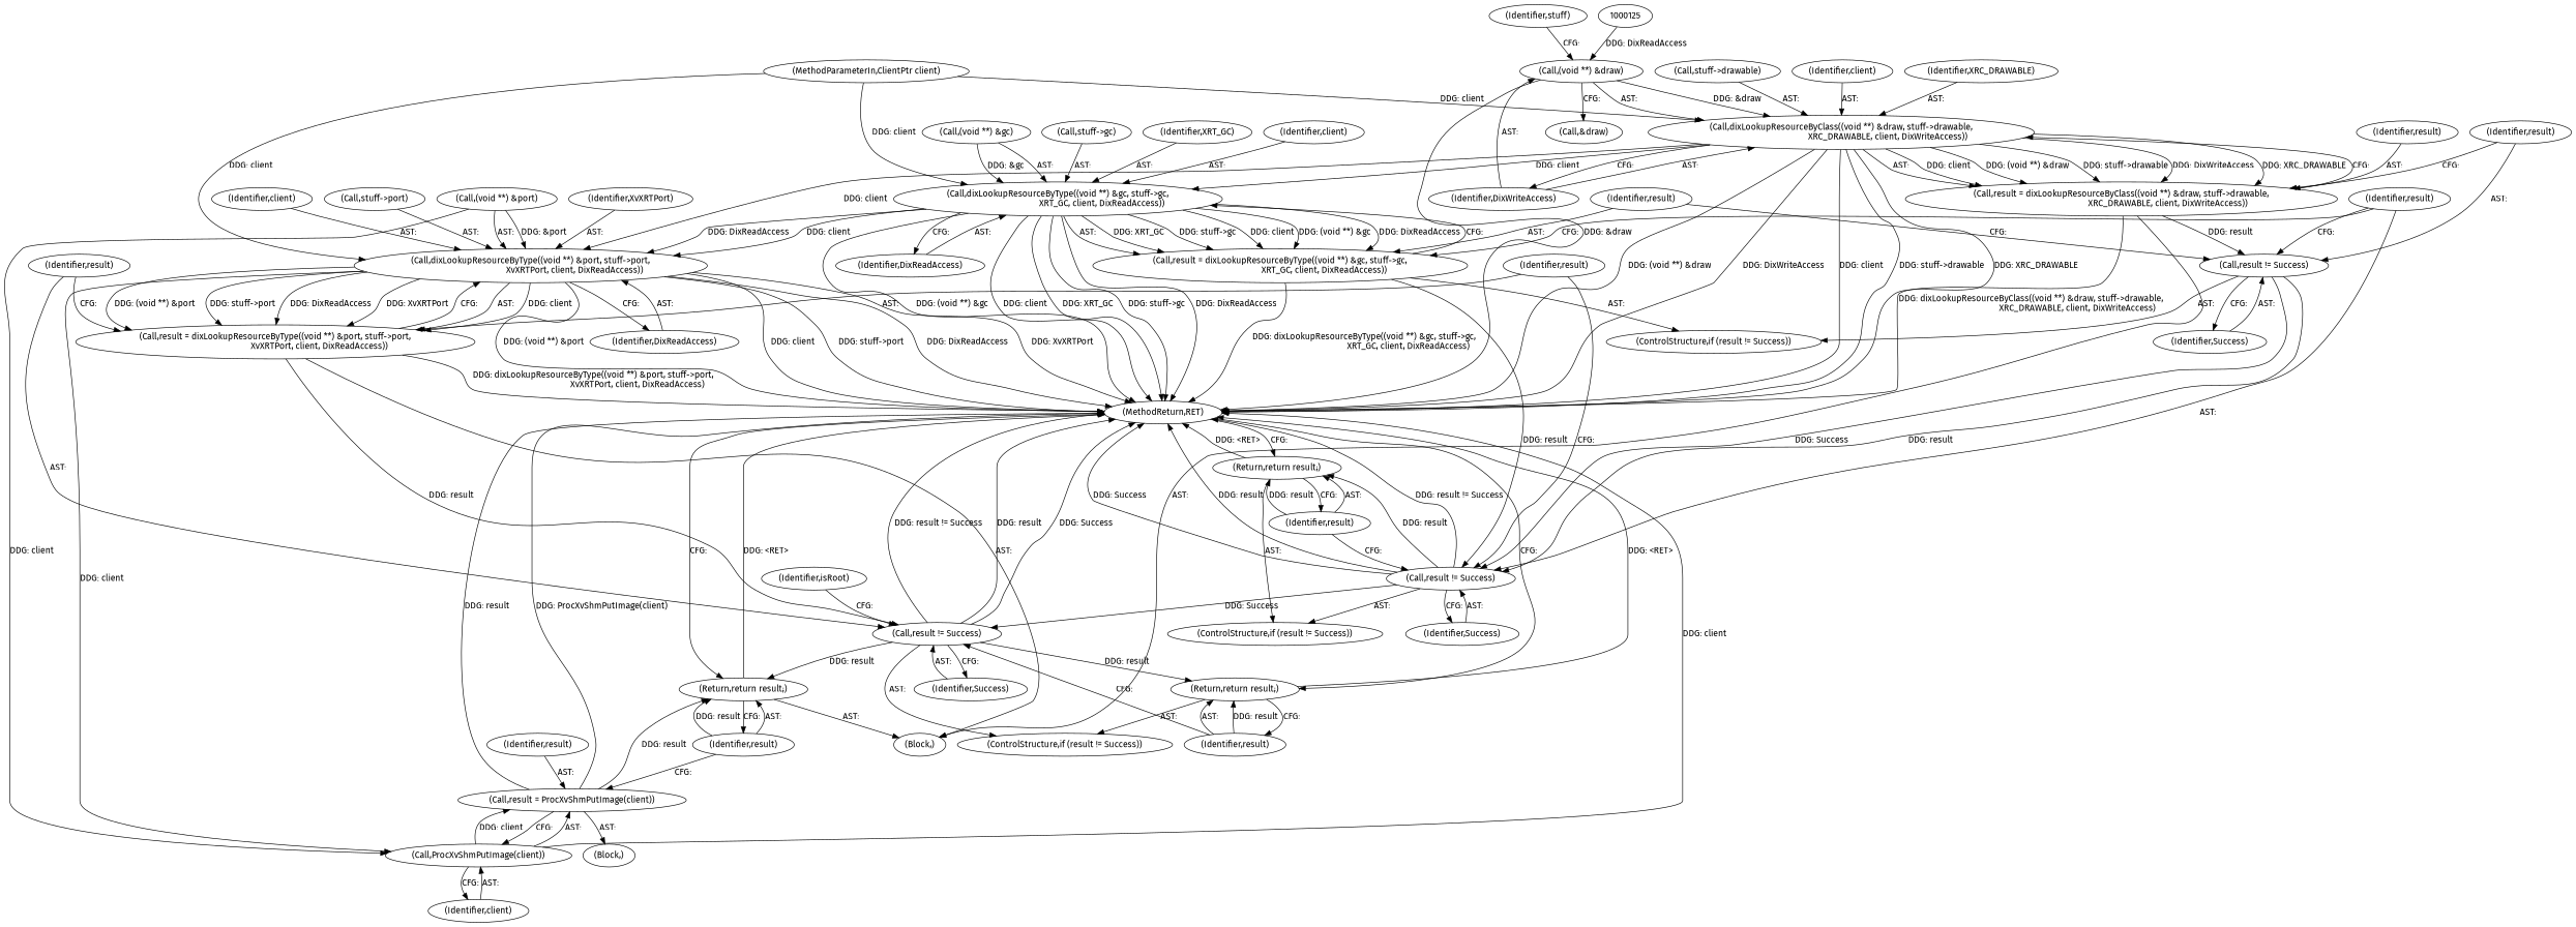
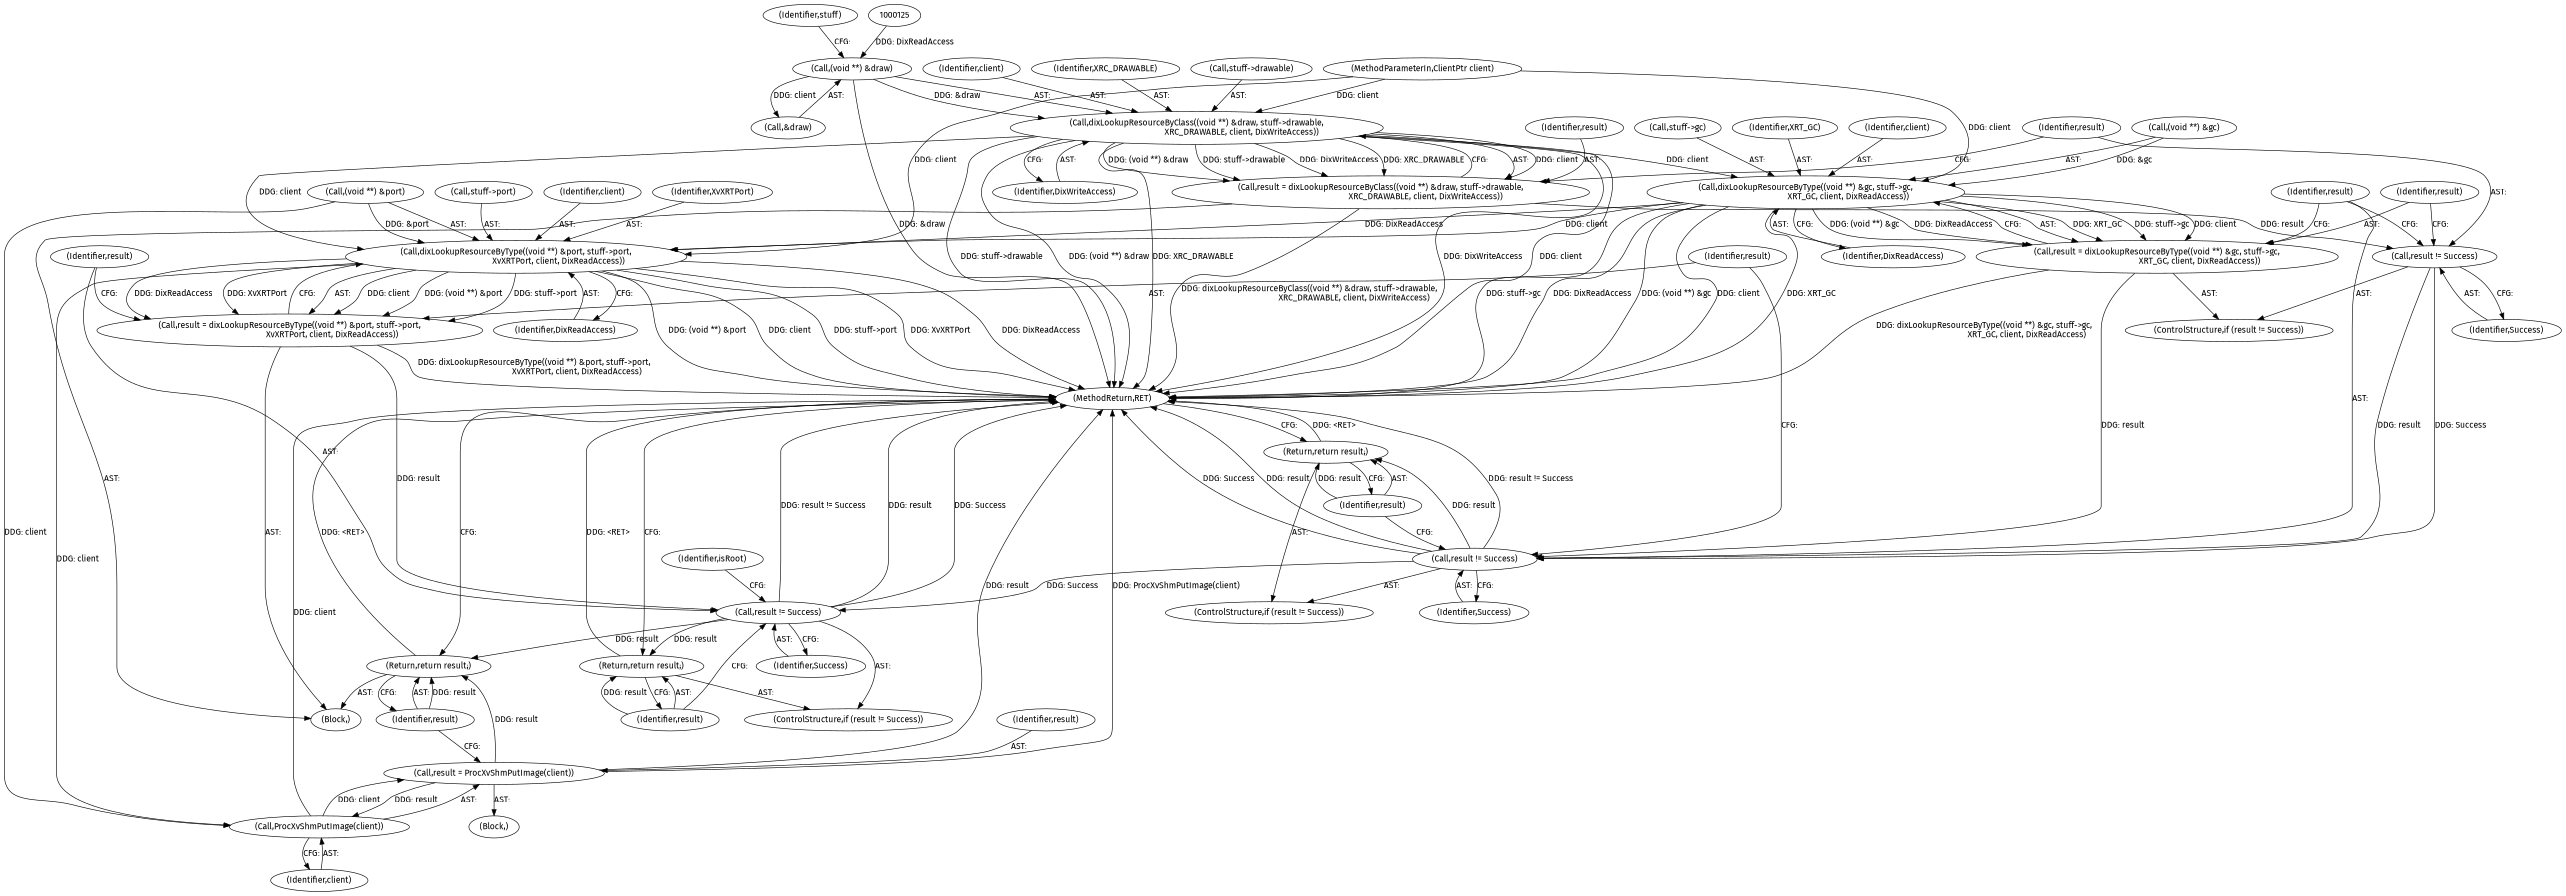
  digraph {
    fontname="Fira Sans"
    node [fontname="Fira Sans"]
    edge [fontname="Fira Sans"]
    n1 [label="(Call,(void **) &draw)"]
    n2 [label="(Call,dixLookupResourceByClass((void **) &draw, stuff->drawable,\n                                       XRC_DRAWABLE, client, DixWriteAccess))"]
    n3 [label="(MethodReturn,RET)"]
    n4 [label="(Call,&draw)"]
    n5 [label="(Call,result = dixLookupResourceByClass((void **) &draw, stuff->drawable,\n                                       XRC_DRAWABLE, client, DixWriteAccess))"]
    n6 [label="(Call,dixLookupResourceByType((void **) &gc, stuff->gc,\n                                     XRT_GC, client, DixReadAccess))"]
    n7 [label="(Call,dixLookupResourceByType((void **) &port, stuff->port,\n                                     XvXRTPort, client, DixReadAccess))"]
    n8 [label="(Identifier,DixWriteAccess)"]
    n9 [label="(Return,return result;)"]
    n10 [label="(Return,return result;)"]
    n11 [label="(Return,return result;)"]
    n12 [label="(Call,result != Success)"]
    n13 [label="(Block,)"]
    n14 [label="(Call,result = dixLookupResourceByType((void **) &gc, stuff->gc,\n                                     XRT_GC, client, DixReadAccess))"]
    n15 [label="(Identifier,DixReadAccess)"]
    n16 [label="(Call,result = dixLookupResourceByType((void **) &port, stuff->port,\n                                     XvXRTPort, client, DixReadAccess))"]
    n17 [label="(Call,ProcXvShmPutImage(client))"]
    n18 [label="(Identifier,DixReadAccess)"]
    n19 [label="(Call,result != Success)"]
    n20 [label="(Identifier,Success)"]
    n21 [label="(ControlStructure,if (result != Success))"]
    n22 [label="(Call,result != Success)"]
    n23 [label="(Identifier,Success)"]
    n24 [label="(ControlStructure,if (result != Success))"]
    n25 [label="(Identifier,result)"]
    n26 [label="(Identifier,Success)"]
    n27 [label="(ControlStructure,if (result != Success))"]
    n28 [label="(Identifier,result)"]
    n29 [label="(Identifier,result)"]
    n30 [label="(Call,result = ProcXvShmPutImage(client))"]
    n31 [label="(Identifier,client)"]
    n32 [label="(Block,)"]
    n33 [label="(Identifier,isRoot)"]
    n34 [label="(Call,stuff->drawable)"]
    n35 [label="(Identifier,result)"]
    n36 [label="(Identifier,client)"]
    n37 [label="(Call,(void **) &gc)"]
    n38 [label="(Call,stuff->port)"]
    n39 [label="(Identifier,stuff)"]
    n40 [label="(Call,stuff->gc)"]
    n41 [label="(MethodParameterIn,ClientPtr client)"]
    n42 [label="(Identifier,result)"]
    n43 [label="(Identifier,result)"]
    n44 [label="(Identifier,XRT_GC)"]
    n45 [label="(Identifier,result)"]
    n46 [label="(Identifier,client)"]
    n47 [label="(Identifier,client)"]
    n48 [label="(Identifier,result)"]
    n49 [label="(Identifier,result)"]
    n50 [label="(Call,(void **) &port)"]
    n51 [label="(Identifier,XRC_DRAWABLE)"]
    n52 [label="(Identifier,XvXRTPort)"]
    n53 [label="(Identifier,result)"]
    1000125
    n1 -> n2 [label="AST: "]
    n1 -> n2 [label="DDG: &draw"]
    n1 -> n3 [label="DDG: &draw"]
-   n1 -> n4 [label="CFG: "]
+   n1 -> n4 [label="DDG: client"]
    n2 -> n3 [label="DDG: DixWriteAccess"]
    n2 -> n3 [label="DDG: client"]
    n2 -> n3 [label="DDG: stuff->drawable"]
    n2 -> n3 [label="DDG: XRC_DRAWABLE"]
    n2 -> n3 [label="DDG: (void **) &draw"]
    n2 -> n5 [label="AST: "]
    n2 -> n5 [label="DDG: client"]
    n2 -> n5 [label="DDG: (void **) &draw"]
    n2 -> n5 [label="DDG: stuff->drawable"]
    n2 -> n5 [label="DDG: DixWriteAccess"]
    n2 -> n5 [label="DDG: XRC_DRAWABLE"]
    n2 -> n6 [label="DDG: client"]
    n2 -> n7 [label="DDG: client"]
    n2 -> n8 [label="CFG: "]
    n3 -> n9 [label="CFG: "]
    n3 -> n10 [label="CFG: "]
    n3 -> n11 [label="CFG: "]
-   n8 -> n1 [label="AST: "]
+   n4 -> n1 [label="AST: "]
    n5 -> n2 [label="CFG: "]
    n5 -> n3 [label="DDG: dixLookupResourceByClass((void **) &draw, stuff->drawable,\n                                       XRC_DRAWABLE, client, DixWriteAccess)"]
    n5 -> n12 [label="DDG: result"]
    n5 -> n13 [label="AST: "]
    n6 -> n3 [label="DDG: (void **) &gc"]
    n6 -> n3 [label="DDG: client"]
    n6 -> n3 [label="DDG: XRT_GC"]
    n6 -> n3 [label="DDG: stuff->gc"]
    n6 -> n3 [label="DDG: DixReadAccess"]
    n6 -> n7 [label="DDG: client"]
    n6 -> n7 [label="DDG: DixReadAccess"]
    n6 -> n14 [label="AST: "]
    n6 -> n14 [label="DDG: XRT_GC"]
    n6 -> n14 [label="DDG: stuff->gc"]
    n6 -> n14 [label="DDG: client"]
    n6 -> n14 [label="DDG: (void **) &gc"]
    n6 -> n14 [label="DDG: DixReadAccess"]
    n6 -> n15 [label="CFG: "]
    n7 -> n3 [label="DDG: (void **) &port"]
    n7 -> n3 [label="DDG: client"]
    n7 -> n3 [label="DDG: stuff->port"]
    n7 -> n3 [label="DDG: DixReadAccess"]
    n7 -> n3 [label="DDG: XvXRTPort"]
    n7 -> n16 [label="AST: "]
    n7 -> n16 [label="DDG: client"]
    n7 -> n16 [label="DDG: (void **) &port"]
    n7 -> n16 [label="DDG: stuff->port"]
    n7 -> n16 [label="DDG: DixReadAccess"]
    n7 -> n16 [label="DDG: XvXRTPort"]
    n7 -> n17 [label="DDG: client"]
    n7 -> n18 [label="CFG: "]
    n8 -> n2 [label="AST: "]
    n9 -> n3 [label="DDG: <RET>"]
    n9 -> n24 [label="AST: "]
    n9 -> n25 [label="CFG: "]
    n10 -> n3 [label="DDG: <RET>"]
    n10 -> n27 [label="AST: "]
    n10 -> n28 [label="CFG: "]
    n11 -> n3 [label="DDG: <RET>"]
    n11 -> n13 [label="AST: "]
    n11 -> n29 [label="CFG: "]
    n12 -> n19 [label="DDG: result"]
    n12 -> n19 [label="DDG: Success"]
    n12 -> n20 [label="CFG: "]
    n12 -> n21 [label="AST: "]
    n14 -> n3 [label="DDG: dixLookupResourceByType((void **) &gc, stuff->gc,\n                                     XRT_GC, client, DixReadAccess)"]
    n14 -> n6 [label="CFG: "]
    n14 -> n19 [label="DDG: result"]
    n14 -> n21 [label="AST: "]
    n15 -> n6 [label="AST: "]
    n16 -> n3 [label="DDG: dixLookupResourceByType((void **) &port, stuff->port,\n                                     XvXRTPort, client, DixReadAccess)"]
    n16 -> n7 [label="CFG: "]
    n16 -> n13 [label="AST: "]
    n16 -> n22 [label="DDG: result"]
    n17 -> n3 [label="DDG: client"]
    n17 -> n30 [label="AST: "]
    n17 -> n30 [label="DDG: client"]
    n17 -> n31 [label="CFG: "]
    n18 -> n7 [label="AST: "]
    n19 -> n3 [label="DDG: result"]
    n19 -> n3 [label="DDG: result != Success"]
    n19 -> n3 [label="DDG: Success"]
    n19 -> n9 [label="DDG: result"]
    n19 -> n22 [label="DDG: Success"]
    n19 -> n23 [label="CFG: "]
    n19 -> n24 [label="AST: "]
    n20 -> n12 [label="AST: "]
    n22 -> n3 [label="DDG: result"]
    n22 -> n3 [label="DDG: Success"]
    n22 -> n3 [label="DDG: result != Success"]
    n22 -> n10 [label="DDG: result"]
    n22 -> n11 [label="DDG: result"]
    n22 -> n26 [label="CFG: "]
    n22 -> n27 [label="AST: "]
    n23 -> n19 [label="AST: "]
    n25 -> n9 [label="AST: "]
    n25 -> n9 [label="DDG: result"]
    n25 -> n19 [label="CFG: "]
    n26 -> n22 [label="AST: "]
    n28 -> n10 [label="AST: "]
    n28 -> n10 [label="DDG: result"]
    n28 -> n22 [label="CFG: "]
    n29 -> n11 [label="AST: "]
    n29 -> n11 [label="DDG: result"]
    n29 -> n30 [label="CFG: "]
    n30 -> n3 [label="DDG: result"]
    n30 -> n3 [label="DDG: ProcXvShmPutImage(client)"]
    n30 -> n11 [label="DDG: result"]
-   n30 -> n17 [label="CFG: "]
+   n30 -> n17 [label="DDG: result"]
    n30 -> n32 [label="AST: "]
    n31 -> n17 [label="AST: "]
    n33 -> n22 [label="CFG: "]
    n34 -> n2 [label="AST: "]
    n35 -> n30 [label="AST: "]
    n36 -> n7 [label="AST: "]
    n37 -> n6 [label="AST: "]
    n37 -> n6 [label="DDG: &gc"]
    n38 -> n7 [label="AST: "]
    n39 -> n1 [label="CFG: "]
    n40 -> n6 [label="AST: "]
    n41 -> n2 [label="DDG: client"]
    n41 -> n6 [label="DDG: client"]
    n41 -> n7 [label="DDG: client"]
    n42 -> n12 [label="CFG: "]
    n42 -> n14 [label="AST: "]
    n43 -> n16 [label="AST: "]
    n43 -> n19 [label="CFG: "]
    n44 -> n6 [label="AST: "]
    n45 -> n12 [label="CFG: "]
    n45 -> n14 [label="CFG: "]
    n45 -> n19 [label="AST: "]
    n46 -> n6 [label="AST: "]
    n47 -> n2 [label="AST: "]
    n48 -> n5 [label="AST: "]
    n49 -> n16 [label="CFG: "]
    n49 -> n22 [label="AST: "]
    n50 -> n7 [label="AST: "]
    n50 -> n7 [label="DDG: &port"]
    n50 -> n17 [label="DDG: client"]
    n51 -> n2 [label="AST: "]
    n52 -> n7 [label="AST: "]
    n53 -> n5 [label="CFG: "]
    n53 -> n12 [label="AST: "]
    1000125 -> n1 [label="DDG: DixReadAccess"]
  }
